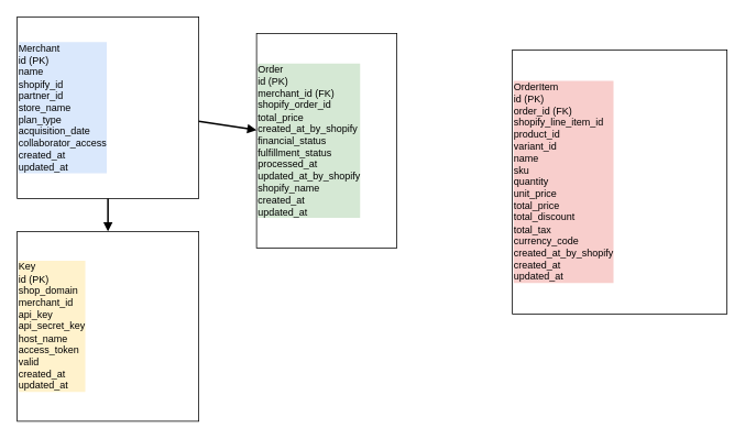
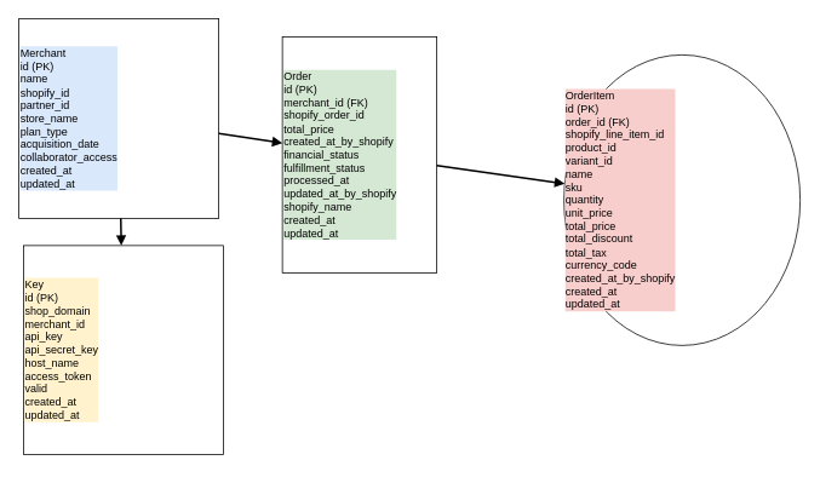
  <mxCell id="0" />
  <mxCell id="1" parent="0" />
  <mxCell id="2" value="Merchant&#10;id (PK)&#10;name&#10;shopify_id&#10;partner_id&#10;store_name&#10;plan_type&#10;acquisition_date&#10;collaborator_access&#10;created_at&#10;updated_at" style="whiteSpace=wrap;html=1;rounded=0;align=left;labelBackgroundColor=#dae8fc;" vertex="1" parent="1"><mxGeometry x="20" y="20" width="220" height="220" as="geometry" /></mxCell>
- <mxCell id="3" value="Key&#10;id (PK)&#10;shop_domain&#10;merchant_id&#10;api_key&#10;api_secret_key&#10;host_name&#10;access_token&#10;valid&#10;created_at&#10;updated_at" style="whiteSpace=wrap;html=1;rounded=0;align=left;labelBackgroundColor=#fff2cc;" vertex="1" parent="1"><mxGeometry x="20" y="280" width="220" height="230" as="geometry" /></mxCell>
+ <mxCell id="3" value="Key&#10;id (PK)&#10;shop_domain&#10;merchant_id&#10;api_key&#10;api_secret_key&#10;host_name&#10;access_token&#10;valid&#10;created_at&#10;updated_at" style="whiteSpace=wrap;html=1;rounded=0;align=left;labelBackgroundColor=#fff2cc;" vertex="1" parent="1"><mxGeometry x="25" y="270" width="220" height="230" as="geometry" /></mxCell>
  <mxCell id="4" value="Order&#10;id (PK)&#10;merchant_id (FK)&#10;shopify_order_id&#10;total_price&#10;created_at_by_shopify&#10;financial_status&#10;fulfillment_status&#10;processed_at&#10;updated_at_by_shopify&#10;shopify_name&#10;created_at&#10;updated_at" style="whiteSpace=wrap;html=1;rounded=0;align=left;labelBackgroundColor=#d5e8d4;" vertex="1" parent="1"><mxGeometry x="310" y="40" width="170" height="260" as="geometry" /></mxCell>
- <mxCell id="5" value="OrderItem&#10;id (PK)&#10;order_id (FK)&#10;shopify_line_item_id&#10;product_id&#10;variant_id&#10;name&#10;sku&#10;quantity&#10;unit_price&#10;total_price&#10;total_discount&#10;total_tax&#10;currency_code&#10;created_at_by_shopify&#10;created_at&#10;updated_at" style="whiteSpace=wrap;html=1;rounded=0;align=left;labelBackgroundColor=#f8cecc;" vertex="1" parent="1"><mxGeometry x="620" y="60" width="260" height="320" as="geometry" /></mxCell>
+ <mxCell id="5" value="OrderItem&#10;id (PK)&#10;order_id (FK)&#10;shopify_line_item_id&#10;product_id&#10;variant_id&#10;name&#10;sku&#10;quantity&#10;unit_price&#10;total_price&#10;total_discount&#10;total_tax&#10;currency_code&#10;created_at_by_shopify&#10;created_at&#10;updated_at" style="ellipse;whiteSpace=wrap;html=1;align=left;labelBackgroundColor=#f8cecc;" vertex="1" parent="1"><mxGeometry x="620" y="60" width="260" height="320" as="geometry" /></mxCell>
  <mxCell id="6" value="" style="endArrow=block;endFill=1;strokeWidth=2;" edge="1" parent="1" source="2" target="4"><mxGeometry relative="1" as="geometry" /></mxCell>
+ <mxCell id="7" value="" style="endArrow=block;endFill=1;strokeWidth=2;" edge="1" parent="1" source="4" target="5"><mxGeometry relative="1" as="geometry" /></mxCell>
  <mxCell id="8" value="" style="endArrow=block;endFill=1;strokeWidth=2;" edge="1" parent="1" source="2" target="3"><mxGeometry relative="1" as="geometry" /></mxCell>
